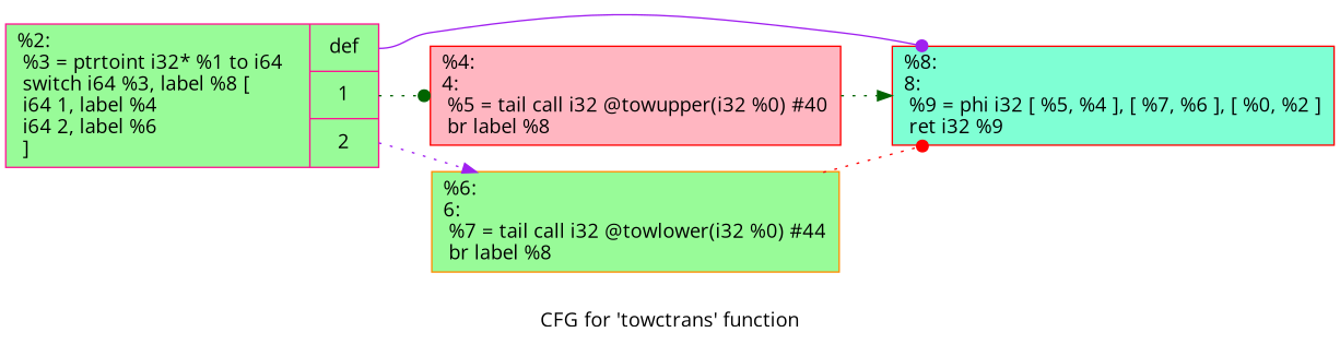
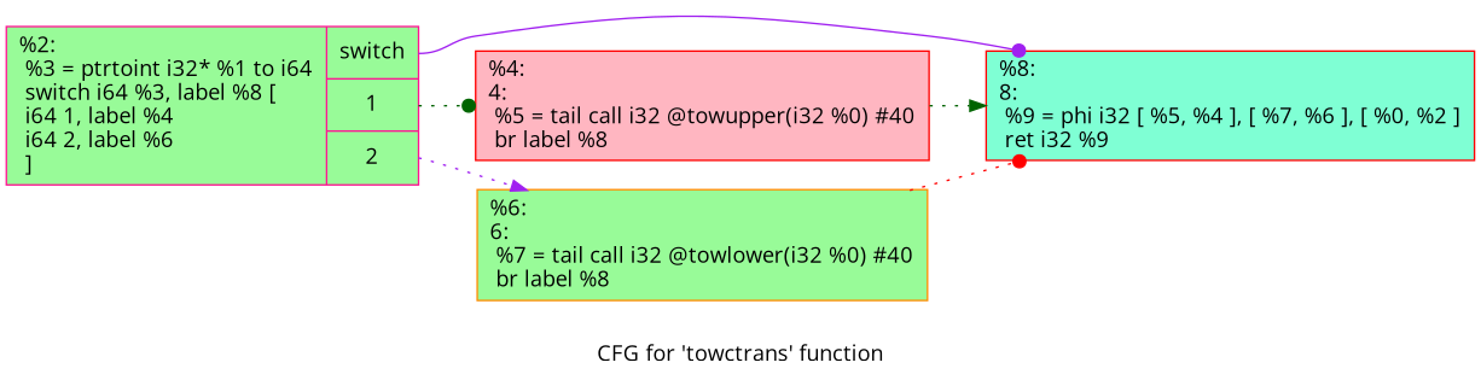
  digraph {
    fontname="Open Sans"
    label="CFG for 'towctrans' function"
    rankdir=LR
    node [color=red fillcolor=palegreen fontname="Open Sans" shape=record style=filled]
    edge [arrowhead=dot color=purple fontname="Open Sans" style=dotted]
-   n1 [color=deeppink label="{%2:\l  %3 = ptrtoint i32* %1 to i64\l  switch i64 %3, label %8 [\l    i64 1, label %4\l    i64 2, label %6\l  ]\l|{<s0>def|<s1>1|<s2>2}}"]
+   n1 [color=deeppink label="{%2:\l  %3 = ptrtoint i32* %1 to i64\l  switch i64 %3, label %8 [\l    i64 1, label %4\l    i64 2, label %6\l  ]\l|{<s0>switch|<s1>1|<s2>2}}"]
    n2 [fillcolor=aquamarine label="{%8:\l8:                                                \l  %9 = phi i32 [ %5, %4 ], [ %7, %6 ], [ %0, %2 ]\l  ret i32 %9\l}"]
    n3 [fillcolor=lightpink label="{%4:\l4:                                                \l  %5 = tail call i32 @towupper(i32 %0) #40\l  br label %8\l}"]
-   n4 [color=darkorange label="{%6:\l6:                                                \l  %7 = tail call i32 @towlower(i32 %0) #44\l  br label %8\l}"]
+   n4 [color=darkorange label="{%6:\l6:                                                \l  %7 = tail call i32 @towlower(i32 %0) #40\l  br label %8\l}"]
    n1 -> n2 [style=solid tailport=s0]
    n1 -> n3 [color=darkgreen tailport=s1]
    n1 -> n4 [arrowhead=normal tailport=s2]
    n3 -> n2 [arrowhead=normal color=darkgreen]
    n4 -> n2 [color=red]
  }
